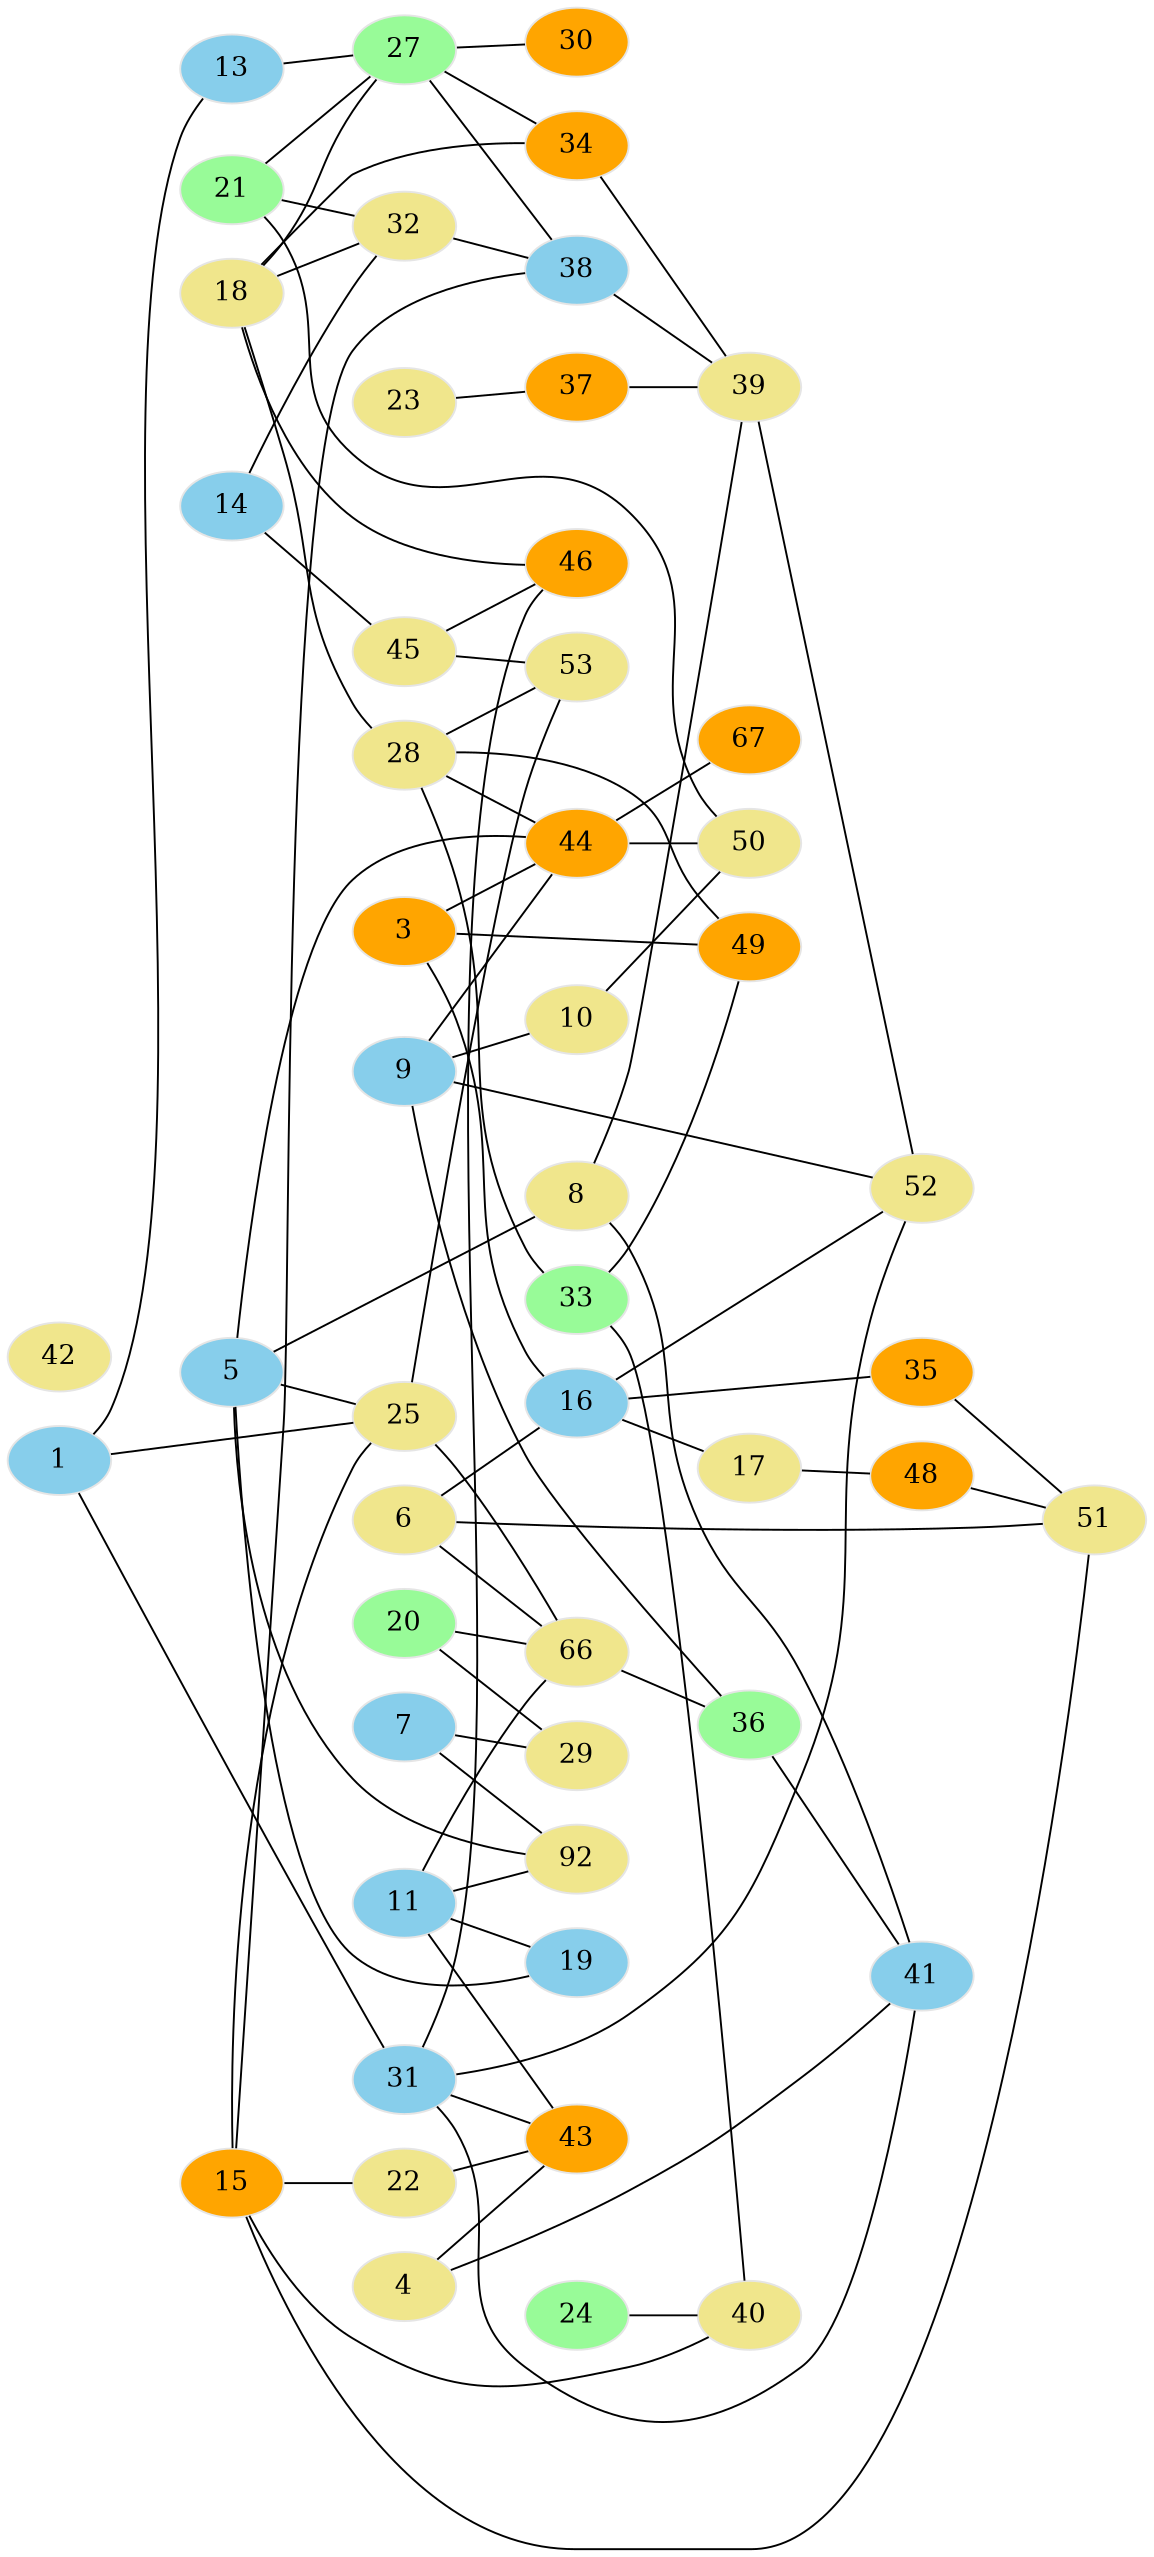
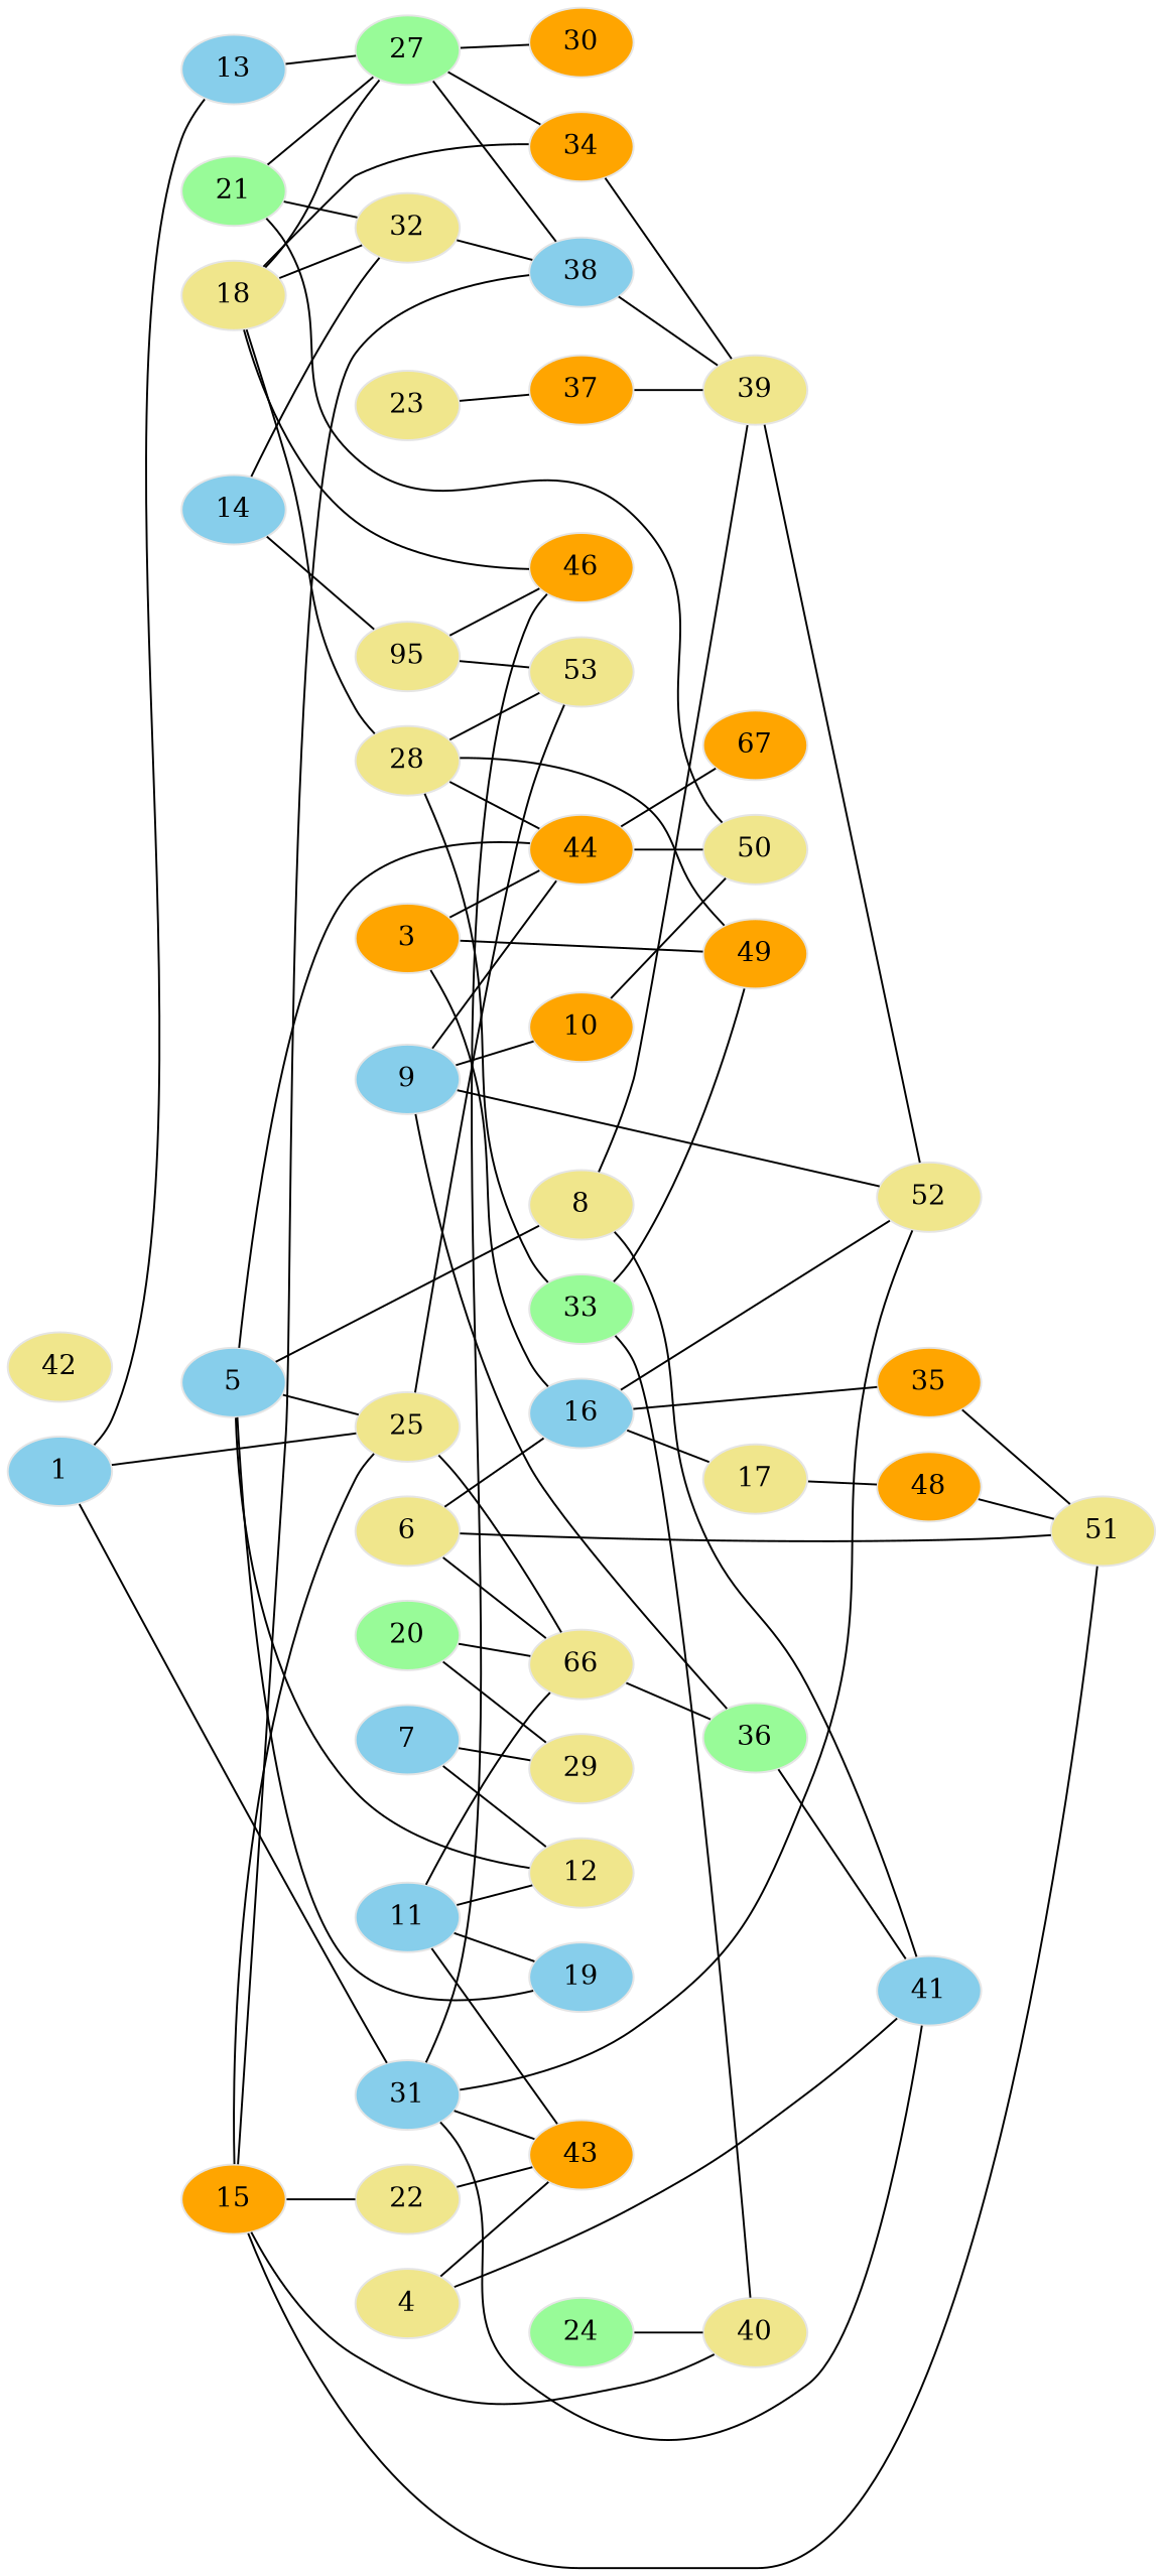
  graph {
    rankdir=LR
    node [color=gray90 fillcolor=khaki style=filled]
    1 [fillcolor=skyblue]
    13 [fillcolor=skyblue]
    25
    31 [fillcolor=skyblue]
    27 [fillcolor=palegreen]
    n6 [label=66]
    53
    41 [fillcolor=skyblue]
    43 [fillcolor=orange]
    52
    46 [fillcolor=orange]
    3 [fillcolor=orange]
    16 [fillcolor=skyblue]
    44 [fillcolor=orange]
    49 [fillcolor=orange]
    48 [fillcolor=orange]
    51
    17
    35 [fillcolor=orange]
    50
    n21 [fillcolor=orange label=67]
    4
    5 [fillcolor=skyblue]
    8
-   12 [label=92]
+   12
    19 [fillcolor=skyblue]
    39
    6
    36 [fillcolor=palegreen]
    7 [fillcolor=skyblue]
    29
    9 [fillcolor=skyblue]
-   10
+   10 [fillcolor=orange]
    11 [fillcolor=skyblue]
    24 [fillcolor=palegreen]
    40
    38 [fillcolor=skyblue]
    34 [fillcolor=orange]
    30 [fillcolor=orange]
    14 [fillcolor=skyblue]
    32
-   45
+   45 [label=95]
    15 [fillcolor=orange]
    22
    18
    28
    33 [fillcolor=palegreen]
    20 [fillcolor=palegreen]
    21 [fillcolor=palegreen]
    37 [fillcolor=orange]
    23
    42
    1 -- 13
    1 -- 25
    1 -- 31
    13 -- 27
    25 -- n6
    25 -- 53
    31 -- 41
    31 -- 43
    31 -- 52
    31 -- 46
    27 -- 38
    27 -- 34
    27 -- 30
    n6 -- 36
    3 -- 16
    3 -- 44
    3 -- 49
    16 -- 52
    16 -- 17
    16 -- 35
    44 -- 50
    44 -- n21
    48 -- 51
    17 -- 48
    35 -- 51
    4 -- 41
    4 -- 43
    5 -- 25
    5 -- 44
    5 -- 8
    5 -- 12
    5 -- 19
    8 -- 41
    8 -- 39
    39 -- 52
    6 -- n6
    6 -- 16
    6 -- 51
    36 -- 41
    7 -- 12
    7 -- 29
    9 -- 52
    9 -- 44
    9 -- 36
    9 -- 10
    10 -- 50
    11 -- n6
    11 -- 43
    11 -- 12
    11 -- 19
    24 -- 40
    38 -- 39
    34 -- 39
    14 -- 32
    14 -- 45
    32 -- 38
    45 -- 53
    45 -- 46
    15 -- 25
    15 -- 51
    15 -- 40
    15 -- 38
    15 -- 22
    22 -- 43
    18 -- 27
    18 -- 46
    18 -- 34
    18 -- 32
    18 -- 28
    28 -- 53
    28 -- 44
    28 -- 49
    28 -- 33
    33 -- 49
    33 -- 40
    20 -- n6
    20 -- 29
    21 -- 27
    21 -- 50
    21 -- 32
    37 -- 39
    23 -- 37
  }
